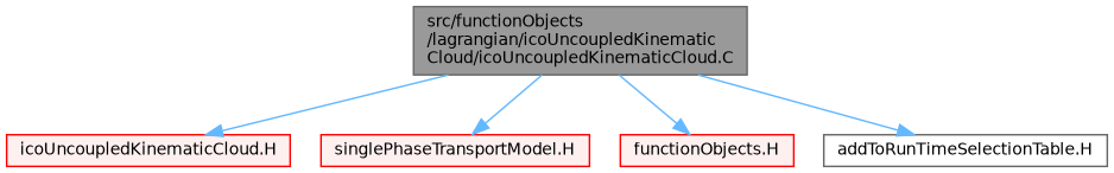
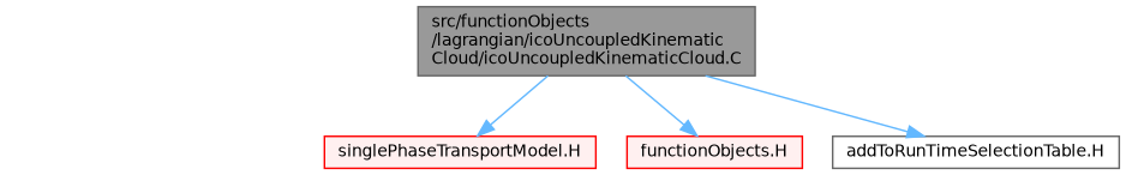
  digraph {
    node [color=red fillcolor="#FFF0F0" fontname=Helvetica fontsize=10 shape=box style=filled]
    edge [color=steelblue1 fontname=Helvetica fontsize=10 labelfontname=Helvetica labelfontsize=10 style=solid]
    n1 [color=gray40 fillcolor=grey60 fontcolor=black height=0.2 label="src/functionObjects\l/lagrangian/icoUncoupledKinematic\lCloud/icoUncoupledKinematicCloud.C" width=0.4]
-   n2 [height=0.2 label="icoUncoupledKinematicCloud.H" width=0.4]
    n3 [height=0.2 label="singlePhaseTransportModel.H" width=0.4]
    n4 [height=0.2 label="functionObjects.H" width=0.4]
    n5 [color=grey40 fillcolor=white height=0.2 label="addToRunTimeSelectionTable.H" width=0.4]
-   n1 -> n2
    n1 -> n3
    n1 -> n4
    n1 -> n5
  }
